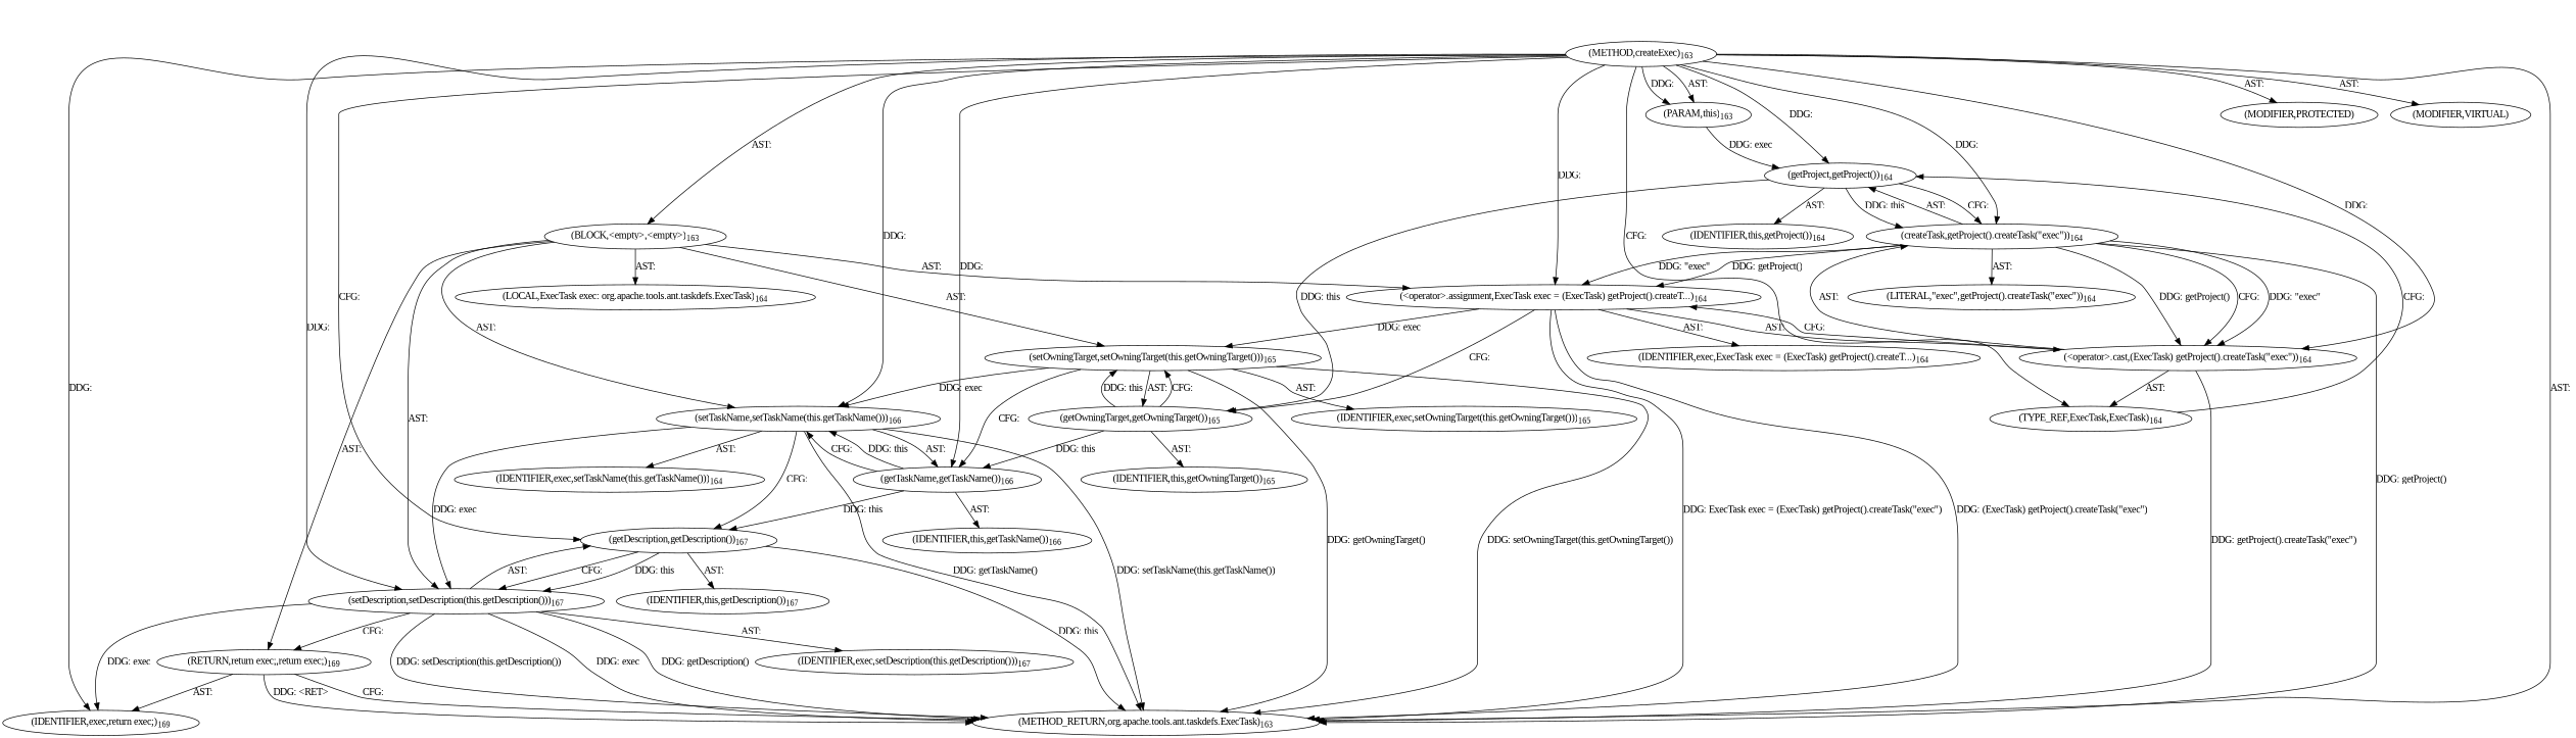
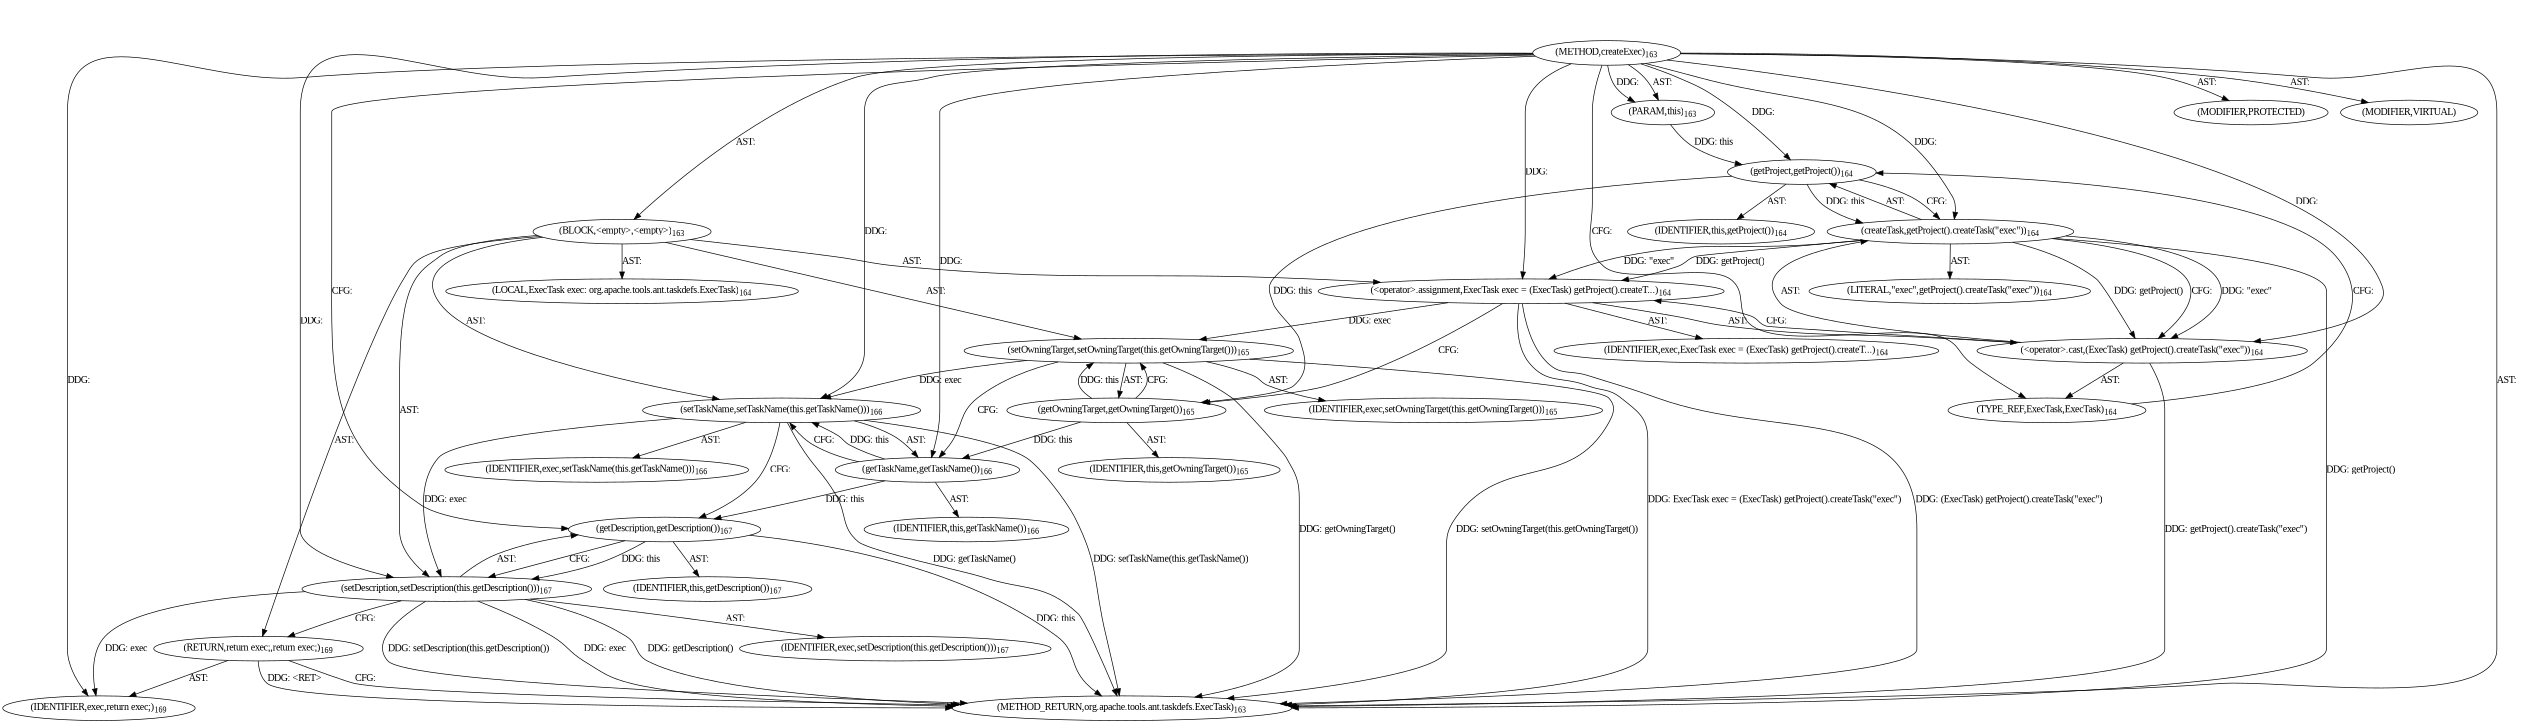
  digraph {
    fontname="Liberation Serif"
    node [fontname="Liberation Serif"]
    edge [fontname="Liberation Serif"]
    n1 [label=<(METHOD,createExec)<SUB>163</SUB>>]
    n2 [label=<(PARAM,this)<SUB>163</SUB>>]
    n3 [label=<(BLOCK,&lt;empty&gt;,&lt;empty&gt;)<SUB>163</SUB>>]
    n4 [label=<(&lt;operator&gt;.assignment,ExecTask exec = (ExecTask) getProject().createT...)<SUB>164</SUB>>]
    n5 [label=<(&lt;operator&gt;.cast,(ExecTask) getProject().createTask(&quot;exec&quot;))<SUB>164</SUB>>]
    n6 [label=<(TYPE_REF,ExecTask,ExecTask)<SUB>164</SUB>>]
    n7 [label=<(createTask,getProject().createTask(&quot;exec&quot;))<SUB>164</SUB>>]
    n8 [label=<(getProject,getProject())<SUB>164</SUB>>]
    n9 [label=<(setTaskName,setTaskName(this.getTaskName()))<SUB>166</SUB>>]
    n10 [label=<(getTaskName,getTaskName())<SUB>166</SUB>>]
    n11 [label=<(setDescription,setDescription(this.getDescription()))<SUB>167</SUB>>]
    n12 [label=<(getDescription,getDescription())<SUB>167</SUB>>]
    n13 [label=<(IDENTIFIER,exec,return exec;)<SUB>169</SUB>>]
    n14 [label=<(MODIFIER,PROTECTED)>]
    n15 [label=<(MODIFIER,VIRTUAL)>]
    n16 [label=<(METHOD_RETURN,org.apache.tools.ant.taskdefs.ExecTask)<SUB>163</SUB>>]
    n17 [label=<(setOwningTarget,setOwningTarget(this.getOwningTarget()))<SUB>165</SUB>>]
    n18 [label=<(LOCAL,ExecTask exec: org.apache.tools.ant.taskdefs.ExecTask)<SUB>164</SUB>>]
    n19 [label=<(RETURN,return exec;,return exec;)<SUB>169</SUB>>]
    n20 [label=<(getOwningTarget,getOwningTarget())<SUB>165</SUB>>]
    n21 [label=<(IDENTIFIER,exec,ExecTask exec = (ExecTask) getProject().createT...)<SUB>164</SUB>>]
    n22 [label=<(LITERAL,&quot;exec&quot;,getProject().createTask(&quot;exec&quot;))<SUB>164</SUB>>]
    n23 [label=<(IDENTIFIER,this,getProject())<SUB>164</SUB>>]
    n24 [label=<(IDENTIFIER,exec,setOwningTarget(this.getOwningTarget()))<SUB>165</SUB>>]
    n25 [label=<(IDENTIFIER,this,getOwningTarget())<SUB>165</SUB>>]
-   n26 [label=<(IDENTIFIER,exec,setTaskName(this.getTaskName()))<SUB>164</SUB>>]
+   n26 [label=<(IDENTIFIER,exec,setTaskName(this.getTaskName()))<SUB>166</SUB>>]
    n27 [label=<(IDENTIFIER,this,getTaskName())<SUB>166</SUB>>]
    n28 [label=<(IDENTIFIER,exec,setDescription(this.getDescription()))<SUB>167</SUB>>]
    n29 [label=<(IDENTIFIER,this,getDescription())<SUB>167</SUB>>]
    n1 -> n2 [label="AST: "]
    n1 -> n2 [label="DDG: "]
    n1 -> n3 [label="AST: "]
    n1 -> n4 [label="DDG: "]
    n1 -> n5 [label="DDG: "]
    n1 -> n6 [label="CFG: "]
    n1 -> n7 [label="DDG: "]
    n1 -> n8 [label="DDG: "]
    n1 -> n9 [label="DDG: "]
    n1 -> n10 [label="DDG: "]
    n1 -> n11 [label="DDG: "]
    n1 -> n12 [label="CFG: "]
    n1 -> n13 [label="DDG: "]
    n1 -> n14 [label="AST: "]
    n1 -> n15 [label="AST: "]
    n1 -> n16 [label="AST: "]
-   n2 -> n8 [label="DDG: exec"]
+   n2 -> n8 [label="DDG: this"]
    n3 -> n4 [label="AST: "]
    n3 -> n9 [label="AST: "]
    n3 -> n11 [label="AST: "]
    n3 -> n17 [label="AST: "]
    n3 -> n18 [label="AST: "]
    n3 -> n19 [label="AST: "]
    n4 -> n5 [label="AST: "]
    n4 -> n16 [label="DDG: (ExecTask) getProject().createTask(&quot;exec&quot;)"]
    n4 -> n16 [label="DDG: ExecTask exec = (ExecTask) getProject().createTask(&quot;exec&quot;)"]
    n4 -> n17 [label="DDG: exec"]
    n4 -> n20 [label="CFG: "]
    n4 -> n21 [label="AST: "]
    n5 -> n4 [label="CFG: "]
    n5 -> n6 [label="AST: "]
    n5 -> n7 [label="AST: "]
    n5 -> n16 [label="DDG: getProject().createTask(&quot;exec&quot;)"]
    n6 -> n8 [label="CFG: "]
    n7 -> n4 [label="DDG: getProject()"]
    n7 -> n4 [label="DDG: &quot;exec&quot;"]
    n7 -> n5 [label="CFG: "]
    n7 -> n5 [label="DDG: getProject()"]
    n7 -> n5 [label="DDG: &quot;exec&quot;"]
    n7 -> n8 [label="AST: "]
    n7 -> n16 [label="DDG: getProject()"]
    n7 -> n22 [label="AST: "]
    n8 -> n7 [label="CFG: "]
    n8 -> n7 [label="DDG: this"]
    n8 -> n20 [label="DDG: this"]
    n8 -> n23 [label="AST: "]
    n9 -> n10 [label="AST: "]
    n9 -> n11 [label="DDG: exec"]
    n9 -> n12 [label="CFG: "]
    n9 -> n16 [label="DDG: getTaskName()"]
    n9 -> n16 [label="DDG: setTaskName(this.getTaskName())"]
    n9 -> n26 [label="AST: "]
    n10 -> n9 [label="CFG: "]
    n10 -> n9 [label="DDG: this"]
    n10 -> n12 [label="DDG: this"]
    n10 -> n27 [label="AST: "]
    n11 -> n12 [label="AST: "]
    n11 -> n13 [label="DDG: exec"]
    n11 -> n16 [label="DDG: exec"]
    n11 -> n16 [label="DDG: getDescription()"]
    n11 -> n16 [label="DDG: setDescription(this.getDescription())"]
    n11 -> n19 [label="CFG: "]
    n11 -> n28 [label="AST: "]
    n12 -> n11 [label="CFG: "]
    n12 -> n11 [label="DDG: this"]
    n12 -> n16 [label="DDG: this"]
    n12 -> n29 [label="AST: "]
    n17 -> n9 [label="DDG: exec"]
    n17 -> n10 [label="CFG: "]
    n17 -> n16 [label="DDG: getOwningTarget()"]
    n17 -> n16 [label="DDG: setOwningTarget(this.getOwningTarget())"]
    n17 -> n20 [label="AST: "]
    n17 -> n24 [label="AST: "]
    n19 -> n13 [label="AST: "]
    n19 -> n16 [label="CFG: "]
    n19 -> n16 [label="DDG: &lt;RET&gt;"]
    n20 -> n10 [label="DDG: this"]
    n20 -> n17 [label="CFG: "]
    n20 -> n17 [label="DDG: this"]
    n20 -> n25 [label="AST: "]
  }
